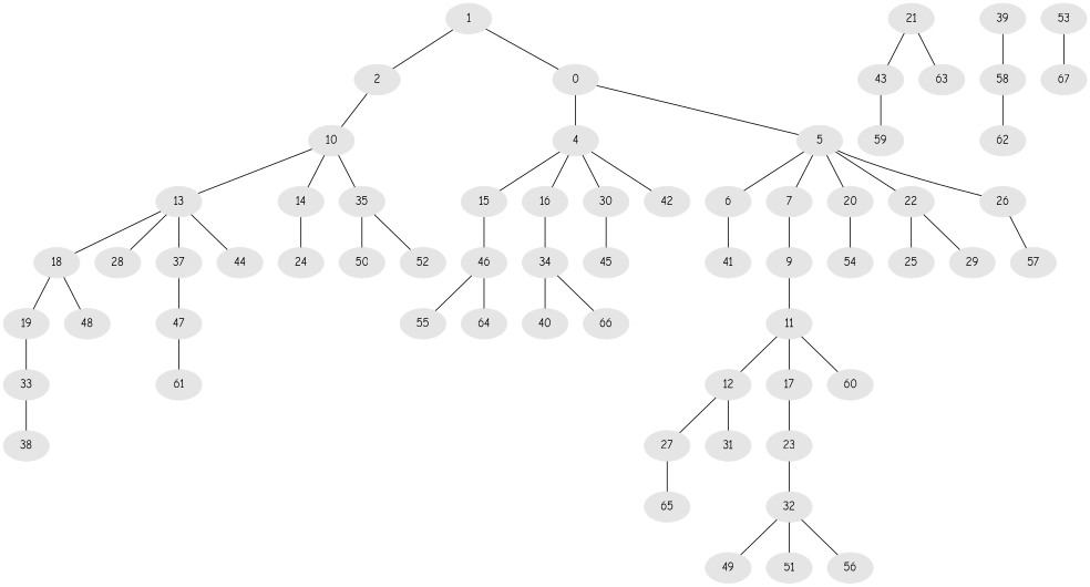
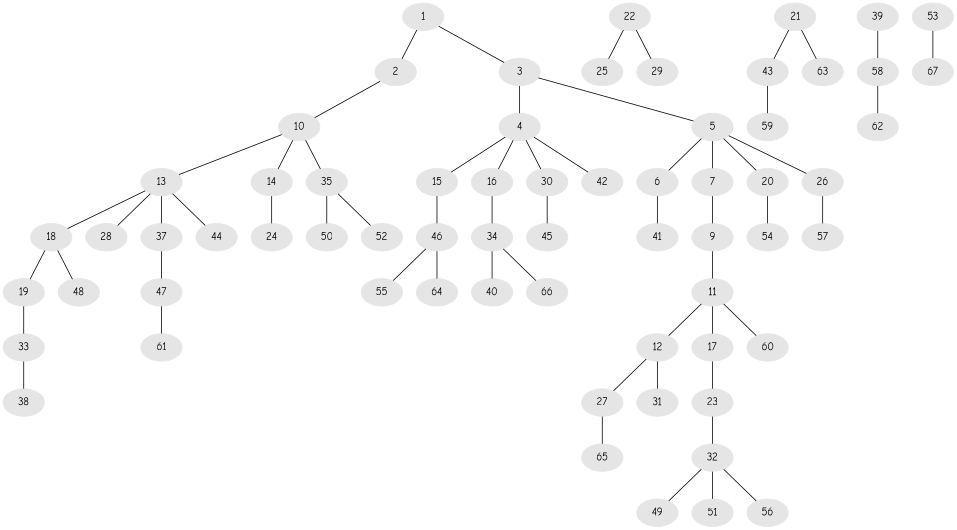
  graph {
    fontname="Comic Neue"
    node [color=gray90 fontname="Comic Neue" style=filled]
    edge [fontname="Comic Neue"]
    1
    2
-   3 [label=0]
+   3
    10
    4
    5
    13
    14
    35
    15
    16
    30
    42
    6
    7
    20
    22
    26
    46
    34
    45
    41
    9
    54
    25
    29
    57
    11
    21
    43
    63
    12
    17
    60
    18
    28
    37
    44
    24
    50
    52
    27
    31
    23
    65
    19
    48
    47
    55
    64
    40
    66
    32
    33
    38
    59
    49
    51
    56
    39
    58
    61
    62
    53
    67
    1 -- 2
    1 -- 3
    2 -- 10
    3 -- 4
    3 -- 5
    10 -- 13
    10 -- 14
    10 -- 35
    4 -- 15
    4 -- 16
    4 -- 30
    4 -- 42
    5 -- 6
    5 -- 7
    5 -- 20
-   5 -- 22
    5 -- 26
    13 -- 18
    13 -- 28
    13 -- 37
    13 -- 44
    14 -- 24
    35 -- 50
    35 -- 52
    15 -- 46
    16 -- 34
    30 -- 45
    6 -- 41
    7 -- 9
    20 -- 54
    22 -- 25
    22 -- 29
    26 -- 57
    46 -- 55
    46 -- 64
    34 -- 40
    34 -- 66
    9 -- 11
    11 -- 12
    11 -- 17
    11 -- 60
    21 -- 43
    21 -- 63
    43 -- 59
    12 -- 27
    12 -- 31
    17 -- 23
    18 -- 19
    18 -- 48
    37 -- 47
    27 -- 65
    23 -- 32
    19 -- 33
    47 -- 61
    32 -- 49
    32 -- 51
    32 -- 56
    33 -- 38
    39 -- 58
    58 -- 62
    53 -- 67
  }
